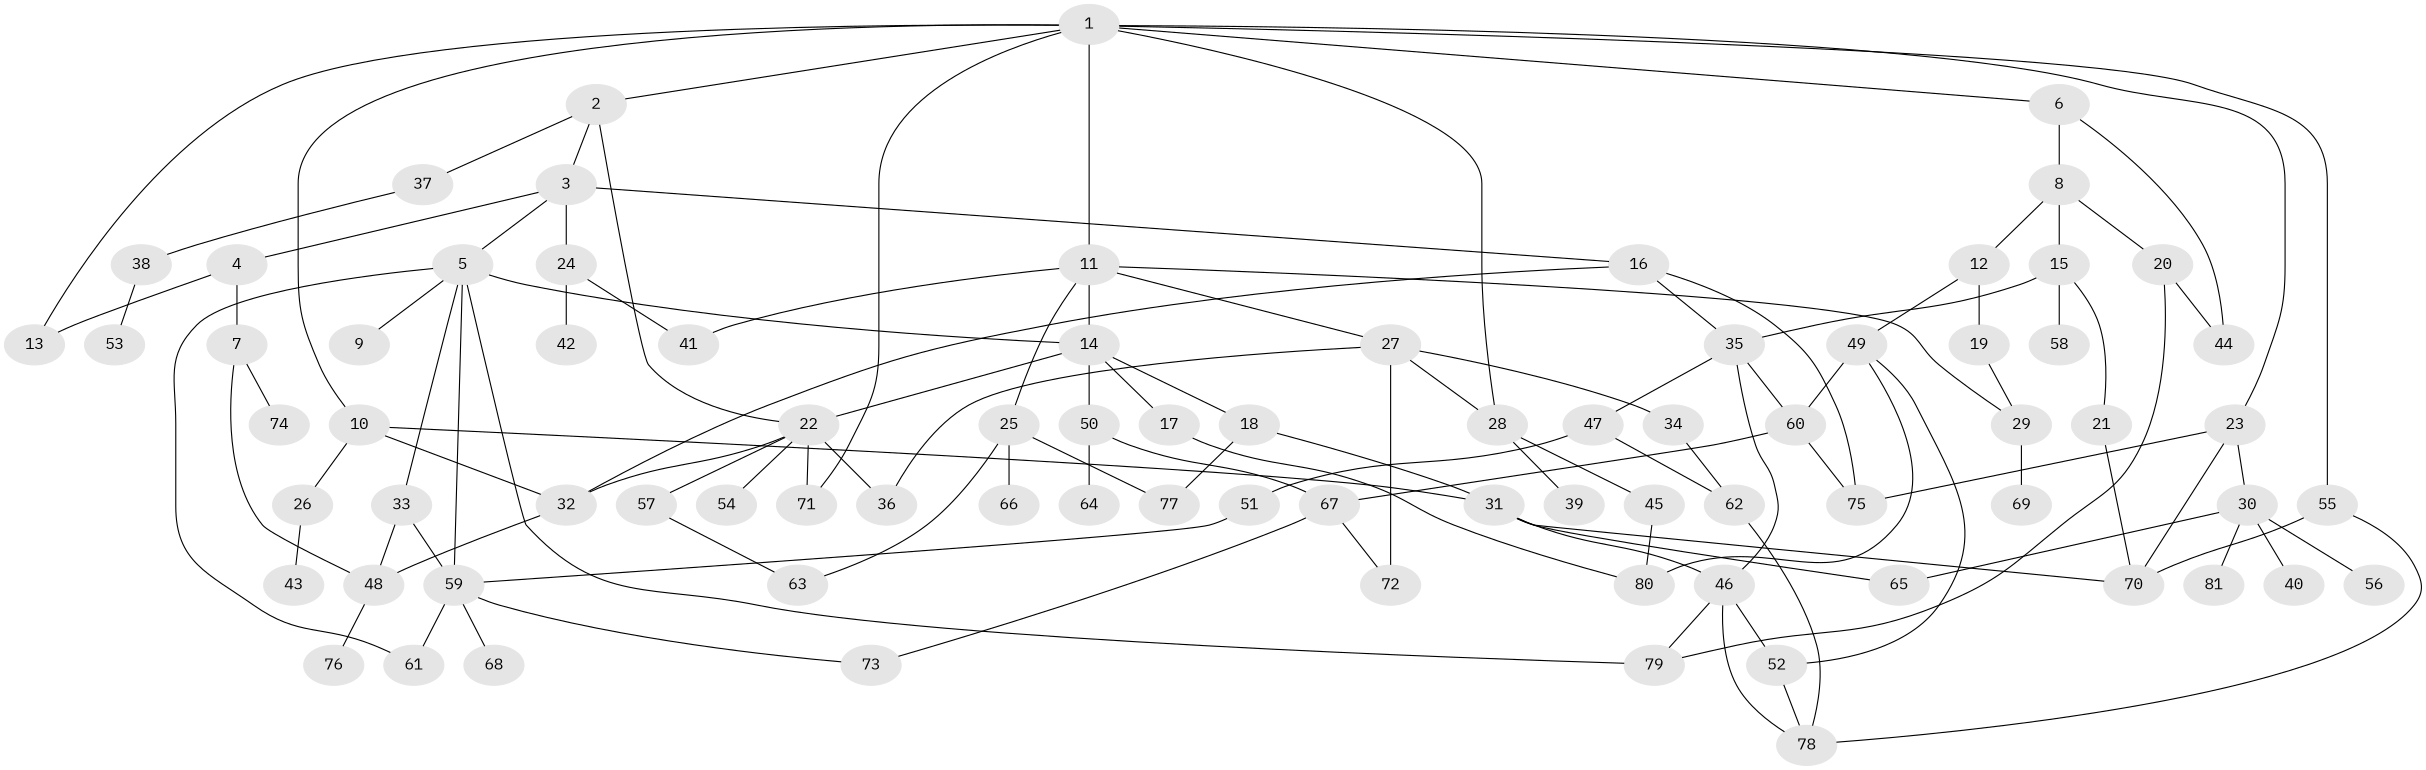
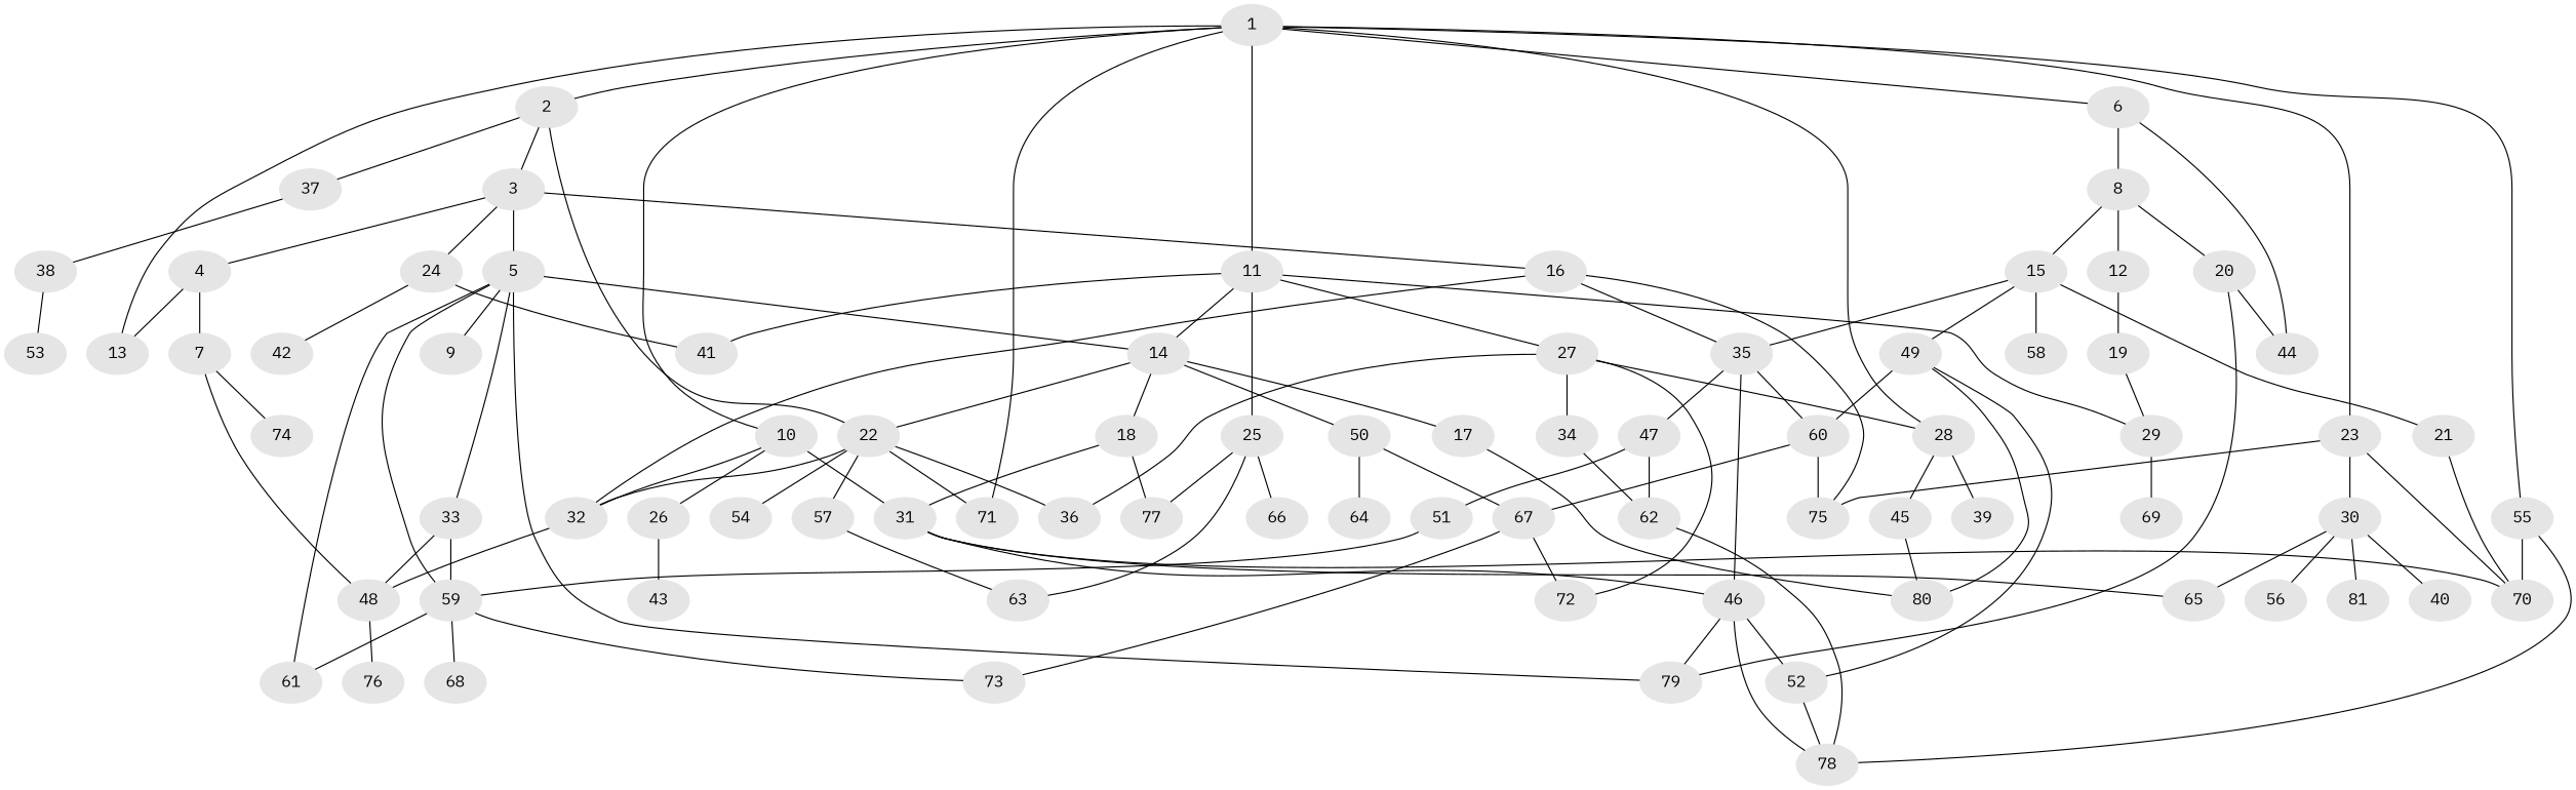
  graph {
    fontname="IBM Plex Mono"
    node [color=gray90 fontname="IBM Plex Mono" style=filled]
    edge [fontname="IBM Plex Mono"]
    1
    2
    6
    10
    11
    13
    23
    28
    55
    71
    3
    22
    37
    8
    44
    26
    31
    32
    14
    25
    27
    29
    41
    75
    70
    30
    39
    45
    78
    4
    5
    16
    24
    36
    54
    57
    38
    7
    9
    33
    59
    61
    79
    35
    42
    48
    74
    17
    18
    50
    68
    73
    12
    15
    20
    76
    19
    49
    21
    58
    43
    65
    46
    77
    63
    66
    34
    72
    69
    80
    52
    60
    64
    67
    47
    40
    56
    81
    62
    51
    53
    1 -- 2
    1 -- 6
    1 -- 10
    1 -- 11
    1 -- 13
    1 -- 23
    1 -- 28
    1 -- 55
    1 -- 71
    2 -- 3
    2 -- 22
    2 -- 37
    6 -- 8
    6 -- 44
    10 -- 26
    10 -- 31
    10 -- 32
    11 -- 14
    11 -- 25
    11 -- 27
    11 -- 29
    11 -- 41
    23 -- 75
    23 -- 70
    23 -- 30
    28 -- 39
    28 -- 45
    55 -- 70
    55 -- 78
    3 -- 4
    3 -- 5
    3 -- 16
    3 -- 24
    22 -- 71
    22 -- 32
    22 -- 36
    22 -- 54
    22 -- 57
    37 -- 38
    8 -- 12
    8 -- 15
    8 -- 20
    26 -- 43
    31 -- 70
    31 -- 65
    31 -- 46
    32 -- 48
    14 -- 22
    14 -- 17
    14 -- 18
    14 -- 50
    25 -- 77
    25 -- 63
    25 -- 66
    27 -- 28
    27 -- 36
    27 -- 34
    27 -- 72
    29 -- 69
    30 -- 65
    30 -- 40
    30 -- 56
    30 -- 81
    45 -- 80
    4 -- 13
    4 -- 7
    5 -- 14
    5 -- 9
    5 -- 33
    5 -- 59
    5 -- 61
    5 -- 79
    16 -- 32
    16 -- 75
    16 -- 35
    24 -- 41
    24 -- 42
    57 -- 63
    38 -- 53
    7 -- 48
    7 -- 74
    33 -- 59
    33 -- 48
    59 -- 61
    59 -- 68
    59 -- 73
    35 -- 46
    35 -- 60
    35 -- 47
    48 -- 76
    17 -- 80
    18 -- 31
    18 -- 77
    50 -- 64
    50 -- 67
    12 -- 19
-   12 -- 49
+   15 -- 49
    15 -- 35
    15 -- 21
    15 -- 58
    20 -- 44
    20 -- 79
    19 -- 29
    49 -- 80
    49 -- 52
    49 -- 60
    21 -- 70
    46 -- 78
    46 -- 79
    46 -- 52
    34 -- 62
    52 -- 78
    60 -- 75
    60 -- 67
    67 -- 73
    67 -- 72
    47 -- 62
    47 -- 51
    62 -- 78
    51 -- 59
  }
